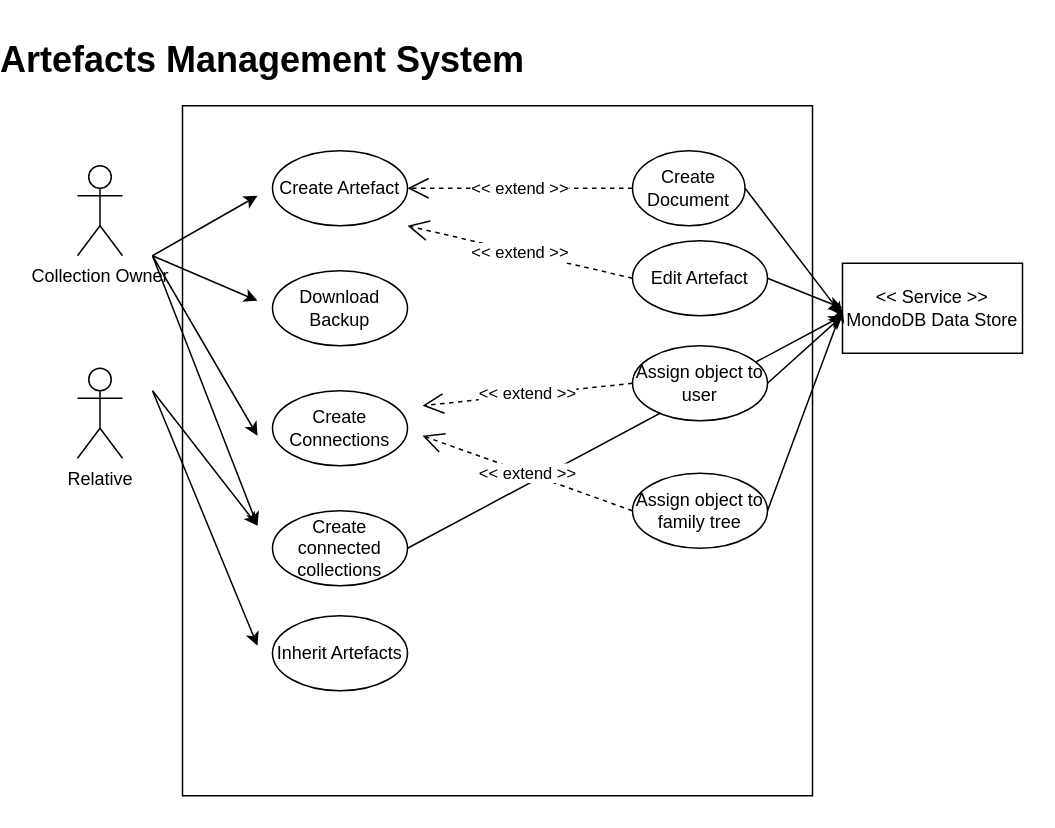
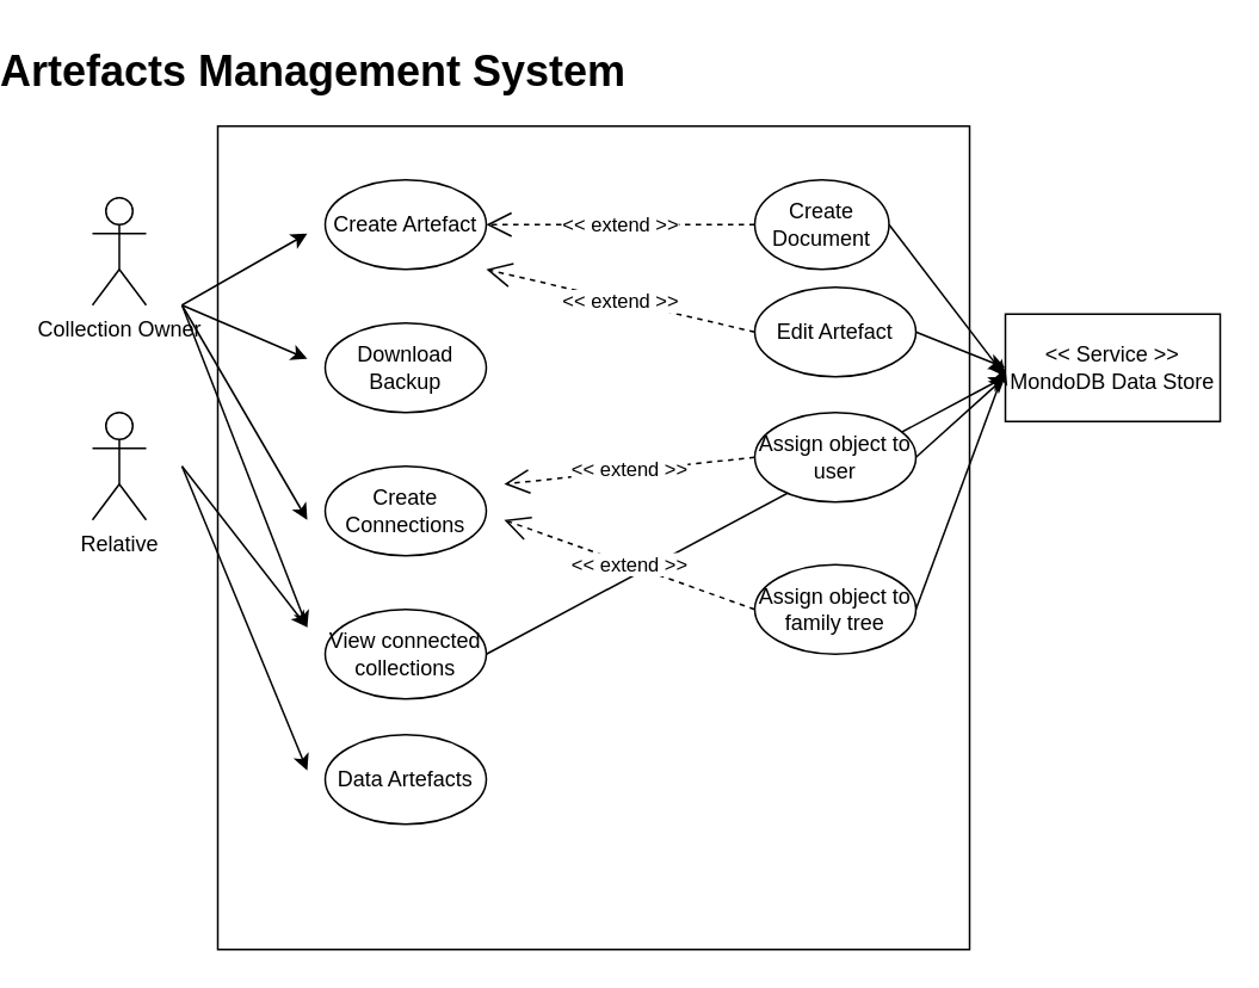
  <mxCell id="0" />
  <mxCell id="1" parent="0" />
  <mxCell id="2" value="" style="rounded=0;whiteSpace=wrap;html=1;" vertex="1" parent="1"><mxGeometry x="90" y="70" width="420" height="460" as="geometry" /></mxCell>
  <mxCell id="3" value="" style="endArrow=classic;html=1;exitX=1;exitY=0.5;exitDx=0;exitDy=0;" edge="1" parent="1" source="11"><mxGeometry width="50" height="50" relative="1" as="geometry"><mxPoint x="490" y="350" as="sourcePoint" /><mxPoint x="530" y="210" as="targetPoint" /></mxGeometry></mxCell>
  <mxCell id="4" value="Artefacts Management System" style="text;strokeColor=none;fillColor=none;html=1;fontSize=24;fontStyle=1;verticalAlign=middle;align=center;" vertex="1" parent="1"><mxGeometry x="93" y="20" width="100" height="40" as="geometry" /></mxCell>
  <mxCell id="5" value="Collection Owner" style="shape=umlActor;verticalLabelPosition=bottom;labelBackgroundColor=#ffffff;verticalAlign=top;html=1;outlineConnect=0;" vertex="1" parent="1"><mxGeometry x="20" y="110" width="30" height="60" as="geometry" /></mxCell>
- <mxCell id="6" value="Relative" style="shape=umlActor;verticalLabelPosition=bottom;labelBackgroundColor=#ffffff;verticalAlign=top;html=1;outlineConnect=0;" vertex="1" parent="1"><mxGeometry x="20" y="245" width="30" height="60" as="geometry" /></mxCell>
+ <mxCell id="6" value="Relative" style="shape=umlActor;verticalLabelPosition=bottom;labelBackgroundColor=#ffffff;verticalAlign=top;html=1;outlineConnect=0;" vertex="1" parent="1"><mxGeometry x="20" y="230" width="30" height="60" as="geometry" /></mxCell>
  <mxCell id="7" value="Create Artefact" style="ellipse;whiteSpace=wrap;html=1;" vertex="1" parent="1"><mxGeometry x="150" y="100" width="90" height="50" as="geometry" /></mxCell>
  <mxCell id="8" value="Create Document" style="ellipse;whiteSpace=wrap;html=1;" vertex="1" parent="1"><mxGeometry x="390" y="100" width="75" height="50" as="geometry" /></mxCell>
  <mxCell id="9" value="&amp;lt;&amp;lt; extend &amp;gt;&amp;gt;" style="endArrow=open;endSize=12;dashed=1;html=1;entryX=1;entryY=0.5;entryDx=0;entryDy=0;exitX=0;exitY=0.5;exitDx=0;exitDy=0;" edge="1" parent="1" source="8" target="7"><mxGeometry width="160" relative="1" as="geometry"><mxPoint x="303" y="124" as="sourcePoint" /><mxPoint x="463" y="124" as="targetPoint" /></mxGeometry></mxCell>
  <mxCell id="10" value="Create Connections" style="ellipse;whiteSpace=wrap;html=1;" vertex="1" parent="1"><mxGeometry x="150" y="260" width="90" height="50" as="geometry" /></mxCell>
- <mxCell id="11" value="Create connected collections" style="ellipse;whiteSpace=wrap;html=1;" vertex="1" parent="1"><mxGeometry x="150" y="340" width="90" height="50" as="geometry" /></mxCell>
+ <mxCell id="11" value="View connected collections" style="ellipse;whiteSpace=wrap;html=1;" vertex="1" parent="1"><mxGeometry x="150" y="340" width="90" height="50" as="geometry" /></mxCell>
  <mxCell id="12" value="" style="endArrow=classic;html=1;" edge="1" parent="1"><mxGeometry width="50" height="50" relative="1" as="geometry"><mxPoint x="70" y="170" as="sourcePoint" /><mxPoint x="140" y="130" as="targetPoint" /></mxGeometry></mxCell>
  <mxCell id="13" value="" style="endArrow=classic;html=1;" edge="1" parent="1"><mxGeometry width="50" height="50" relative="1" as="geometry"><mxPoint x="70" y="170" as="sourcePoint" /><mxPoint x="140" y="290" as="targetPoint" /></mxGeometry></mxCell>
  <mxCell id="14" value="" style="endArrow=classic;html=1;" edge="1" parent="1"><mxGeometry width="50" height="50" relative="1" as="geometry"><mxPoint x="70" y="170" as="sourcePoint" /><mxPoint x="140" y="350" as="targetPoint" /></mxGeometry></mxCell>
  <mxCell id="15" value="" style="endArrow=classic;html=1;" edge="1" parent="1"><mxGeometry width="50" height="50" relative="1" as="geometry"><mxPoint x="70" y="260" as="sourcePoint" /><mxPoint x="140" y="350" as="targetPoint" /></mxGeometry></mxCell>
  <mxCell id="16" value="Edit Artefact" style="ellipse;whiteSpace=wrap;html=1;" vertex="1" parent="1"><mxGeometry x="390" y="160" width="90" height="50" as="geometry" /></mxCell>
  <mxCell id="17" value="&amp;lt;&amp;lt; extend &amp;gt;&amp;gt;" style="endArrow=open;endSize=12;dashed=1;html=1;exitX=0;exitY=0.5;exitDx=0;exitDy=0;" edge="1" parent="1" source="16"><mxGeometry width="160" relative="1" as="geometry"><mxPoint x="303" y="174" as="sourcePoint" /><mxPoint x="240" y="150" as="targetPoint" /></mxGeometry></mxCell>
  <mxCell id="18" value="Download Backup" style="ellipse;whiteSpace=wrap;html=1;" vertex="1" parent="1"><mxGeometry x="150" y="180" width="90" height="50" as="geometry" /></mxCell>
  <mxCell id="19" value="" style="endArrow=classic;html=1;" edge="1" parent="1"><mxGeometry width="50" height="50" relative="1" as="geometry"><mxPoint x="70" y="170" as="sourcePoint" /><mxPoint x="140" y="200" as="targetPoint" /></mxGeometry></mxCell>
  <mxCell id="20" value="Assign object to user" style="ellipse;whiteSpace=wrap;html=1;" vertex="1" parent="1"><mxGeometry x="390" y="230" width="90" height="50" as="geometry" /></mxCell>
  <mxCell id="21" value="&amp;lt;&amp;lt; extend &amp;gt;&amp;gt;" style="endArrow=open;endSize=12;dashed=1;html=1;exitX=0;exitY=0.5;exitDx=0;exitDy=0;" edge="1" parent="1" source="20"><mxGeometry width="160" relative="1" as="geometry"><mxPoint x="313" y="294" as="sourcePoint" /><mxPoint x="250" y="270" as="targetPoint" /></mxGeometry></mxCell>
  <mxCell id="22" value="Assign object to family tree" style="ellipse;whiteSpace=wrap;html=1;" vertex="1" parent="1"><mxGeometry x="390" y="315" width="90" height="50" as="geometry" /></mxCell>
  <mxCell id="23" value="&amp;lt;&amp;lt; extend &amp;gt;&amp;gt;" style="endArrow=open;endSize=12;dashed=1;html=1;exitX=0;exitY=0.5;exitDx=0;exitDy=0;" edge="1" parent="1" source="22"><mxGeometry width="160" relative="1" as="geometry"><mxPoint x="313" y="344" as="sourcePoint" /><mxPoint x="250" y="290" as="targetPoint" /></mxGeometry></mxCell>
- <mxCell id="24" value="Inherit Artefacts" style="ellipse;whiteSpace=wrap;html=1;" vertex="1" parent="1"><mxGeometry x="150" y="410" width="90" height="50" as="geometry" /></mxCell>
+ <mxCell id="24" value="Data Artefacts" style="ellipse;whiteSpace=wrap;html=1;" vertex="1" parent="1"><mxGeometry x="150" y="410" width="90" height="50" as="geometry" /></mxCell>
  <mxCell id="25" value="" style="endArrow=classic;html=1;" edge="1" parent="1"><mxGeometry width="50" height="50" relative="1" as="geometry"><mxPoint x="70" y="260" as="sourcePoint" /><mxPoint x="140" y="430" as="targetPoint" /></mxGeometry></mxCell>
  <mxCell id="26" value="&amp;lt;&amp;lt; Service &amp;gt;&amp;gt;&lt;br&gt;MondoDB Data Store" style="rounded=0;whiteSpace=wrap;html=1;" vertex="1" parent="1"><mxGeometry x="530" y="175" width="120" height="60" as="geometry" /></mxCell>
  <mxCell id="27" value="" style="endArrow=classic;html=1;exitX=1;exitY=0.5;exitDx=0;exitDy=0;entryX=0;entryY=0.5;entryDx=0;entryDy=0;" edge="1" parent="1" source="22" target="26"><mxGeometry width="50" height="50" relative="1" as="geometry"><mxPoint x="550" y="340" as="sourcePoint" /><mxPoint x="600" y="290" as="targetPoint" /></mxGeometry></mxCell>
  <mxCell id="28" value="" style="endArrow=classic;html=1;exitX=1;exitY=0.5;exitDx=0;exitDy=0;" edge="1" parent="1" source="20"><mxGeometry width="50" height="50" relative="1" as="geometry"><mxPoint x="490" y="350" as="sourcePoint" /><mxPoint x="530" y="210" as="targetPoint" /></mxGeometry></mxCell>
  <mxCell id="29" value="" style="endArrow=classic;html=1;exitX=1;exitY=0.5;exitDx=0;exitDy=0;entryX=0;entryY=0.5;entryDx=0;entryDy=0;" edge="1" parent="1" source="16" target="26"><mxGeometry width="50" height="50" relative="1" as="geometry"><mxPoint x="490" y="265" as="sourcePoint" /><mxPoint x="540" y="220" as="targetPoint" /></mxGeometry></mxCell>
  <mxCell id="30" value="" style="endArrow=classic;html=1;exitX=1;exitY=0.5;exitDx=0;exitDy=0;" edge="1" parent="1" source="8"><mxGeometry width="50" height="50" relative="1" as="geometry"><mxPoint x="490" y="195" as="sourcePoint" /><mxPoint x="530" y="210" as="targetPoint" /></mxGeometry></mxCell>
